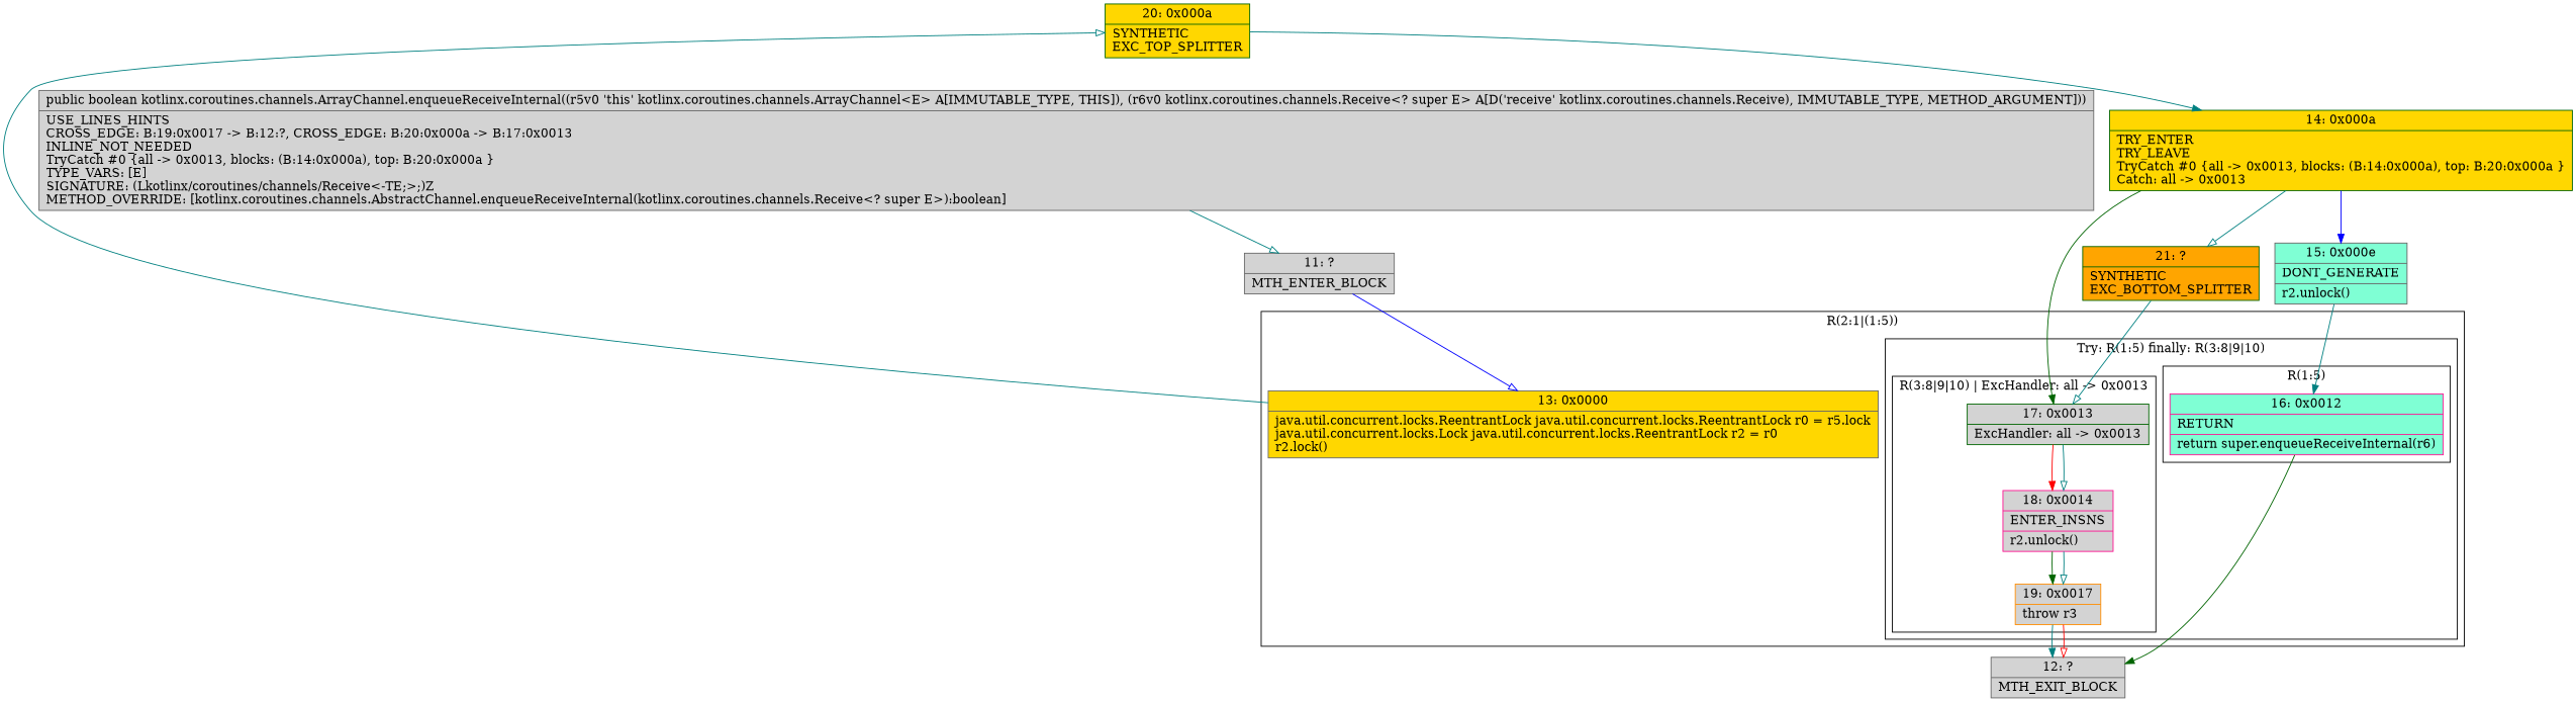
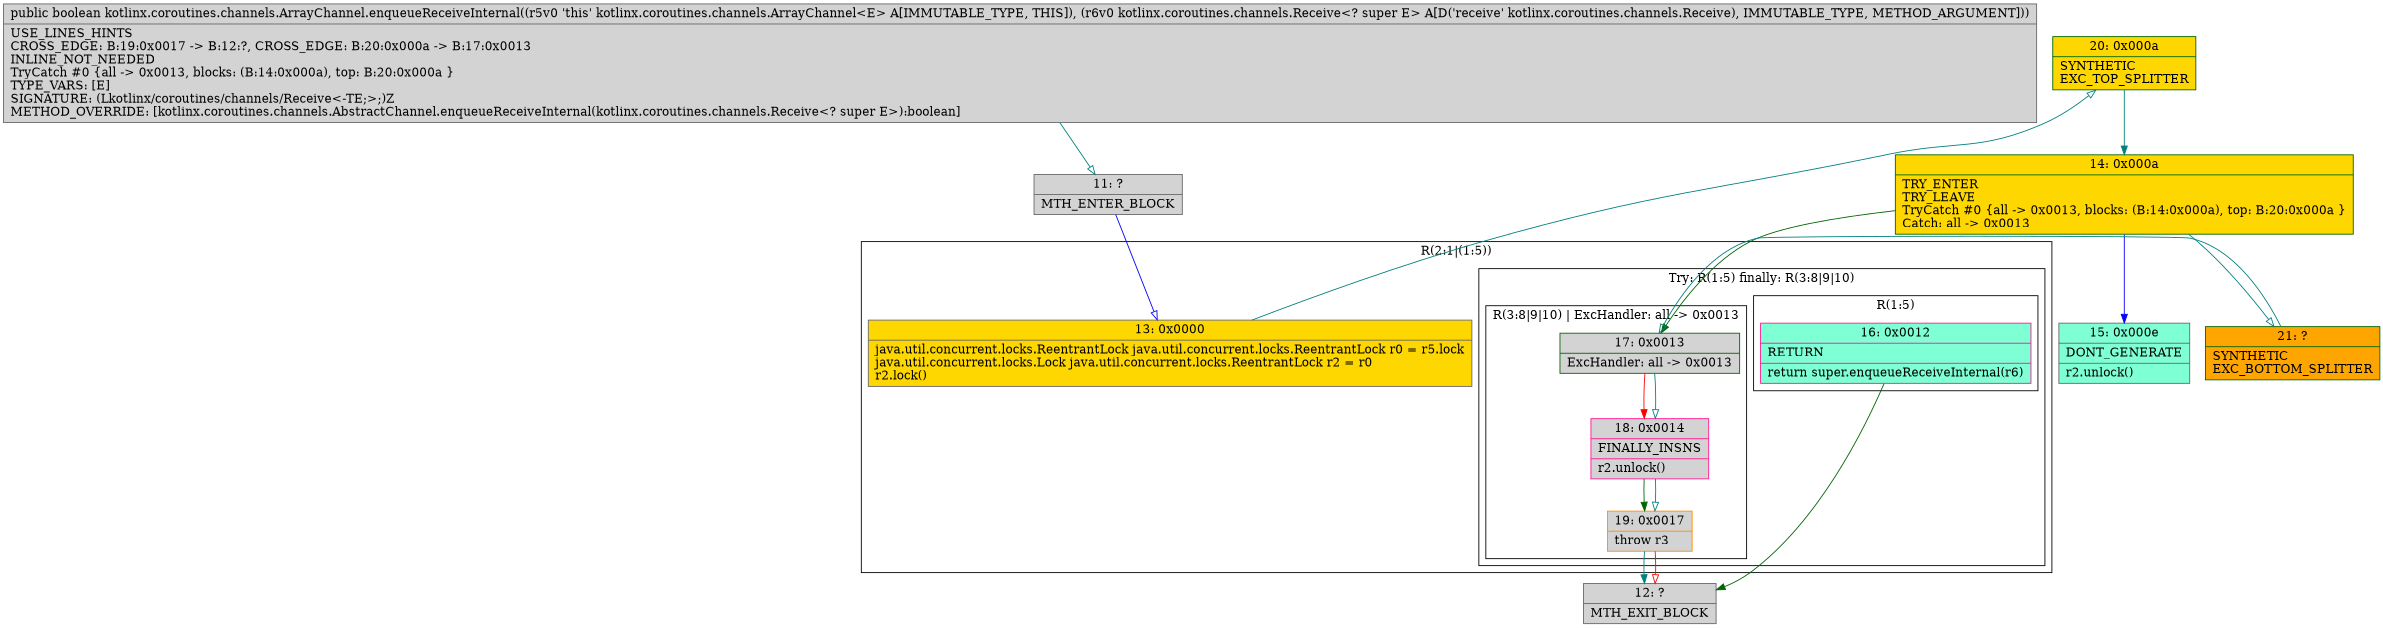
  digraph {
    node [color=gray40 fillcolor=lightgrey shape=record style=filled]
    edge [arrowhead=normal color=teal]
    n1 [color=deeppink fillcolor=aquamarine label="{16\:\ 0x0012|RETURN\l|return super.enqueueReceiveInternal(r6)\l}"]
    n2 [color=darkgreen label="{17\:\ 0x0013|ExcHandler: all \-\> 0x0013\l}"]
-   n3 [color=deeppink label="{18\:\ 0x0014|ENTER_INSNS\l|r2.unlock()\l}"]
+   n3 [color=deeppink label="{18\:\ 0x0014|FINALLY_INSNS\l|r2.unlock()\l}"]
    n4 [color=darkorange label="{19\:\ 0x0017|throw r3\l}"]
    n5 [fillcolor=gold label="{13\:\ 0x0000|java.util.concurrent.locks.ReentrantLock java.util.concurrent.locks.ReentrantLock r0 = r5.lock\ljava.util.concurrent.locks.Lock java.util.concurrent.locks.ReentrantLock r2 = r0\lr2.lock()\l}"]
    n6 [label="{12\:\ ?|MTH_EXIT_BLOCK\l}"]
    n7 [color=darkgreen fillcolor=gold label="{20\:\ 0x000a|SYNTHETIC\lEXC_TOP_SPLITTER\l}"]
    n8 [color=darkgreen fillcolor=gold label="{14\:\ 0x000a|TRY_ENTER\lTRY_LEAVE\lTryCatch #0 \{all \-\> 0x0013, blocks: (B:14:0x000a), top: B:20:0x000a \}\lCatch: all \-\> 0x0013\l}"]
    n9 [label="{11\:\ ?|MTH_ENTER_BLOCK\l}"]
    n10 [fillcolor=aquamarine label="{15\:\ 0x000e|DONT_GENERATE\l|r2.unlock()\l}"]
    n11 [color=darkgreen fillcolor=orange label="{21\:\ ?|SYNTHETIC\lEXC_BOTTOM_SPLITTER\l}"]
    n12 [label="{public boolean kotlinx.coroutines.channels.ArrayChannel.enqueueReceiveInternal((r5v0 'this' kotlinx.coroutines.channels.ArrayChannel\<E\> A[IMMUTABLE_TYPE, THIS]), (r6v0 kotlinx.coroutines.channels.Receive\<? super E\> A[D('receive' kotlinx.coroutines.channels.Receive), IMMUTABLE_TYPE, METHOD_ARGUMENT]))  | USE_LINES_HINTS\lCROSS_EDGE: B:19:0x0017 \-\> B:12:?, CROSS_EDGE: B:20:0x000a \-\> B:17:0x0013\lINLINE_NOT_NEEDED\lTryCatch #0 \{all \-\> 0x0013, blocks: (B:14:0x000a), top: B:20:0x000a \}\lTYPE_VARS: [E]\lSIGNATURE: (Lkotlinx\/coroutines\/channels\/Receive\<\-TE;\>;)Z\lMETHOD_OVERRIDE: [kotlinx.coroutines.channels.AbstractChannel.enqueueReceiveInternal(kotlinx.coroutines.channels.Receive\<? super E\>):boolean]\l}"]
    subgraph cluster_1 {
      label="R(2:1|(1:5))"
      n5
      subgraph cluster_2 {
        label="Try: R(1:5) finally: R(3:8|9|10)"
        subgraph cluster_3 {
          label="R(1:5)"
          n1
        }
        subgraph cluster_4 {
          label="R(3:8|9|10) | ExcHandler: all \-\> 0x0013\l"
          n2
          n3
          n4
        }
      }
    }
    subgraph cluster_5 {
      label="R(3:8|9|10) | ExcHandler: all \-\> 0x0013\l"
    }
    n1 -> n6 [color=darkgreen]
    n2 -> n3 [color=red]
    n2 -> n3 [arrowhead=onormal]
    n3 -> n4 [color=darkgreen]
    n3 -> n4 [arrowhead=onormal]
    n4 -> n6
    n4 -> n6 [arrowhead=onormal color=red]
    n5 -> n7 [arrowhead=onormal]
    n7 -> n8
    n8 -> n2 [color=darkgreen]
    n8 -> n10 [color=blue]
    n8 -> n11 [arrowhead=onormal]
    n9 -> n5 [arrowhead=onormal color=blue]
-   n10 -> n1
    n11 -> n2 [arrowhead=onormal]
    n12 -> n9 [arrowhead=onormal]
  }
